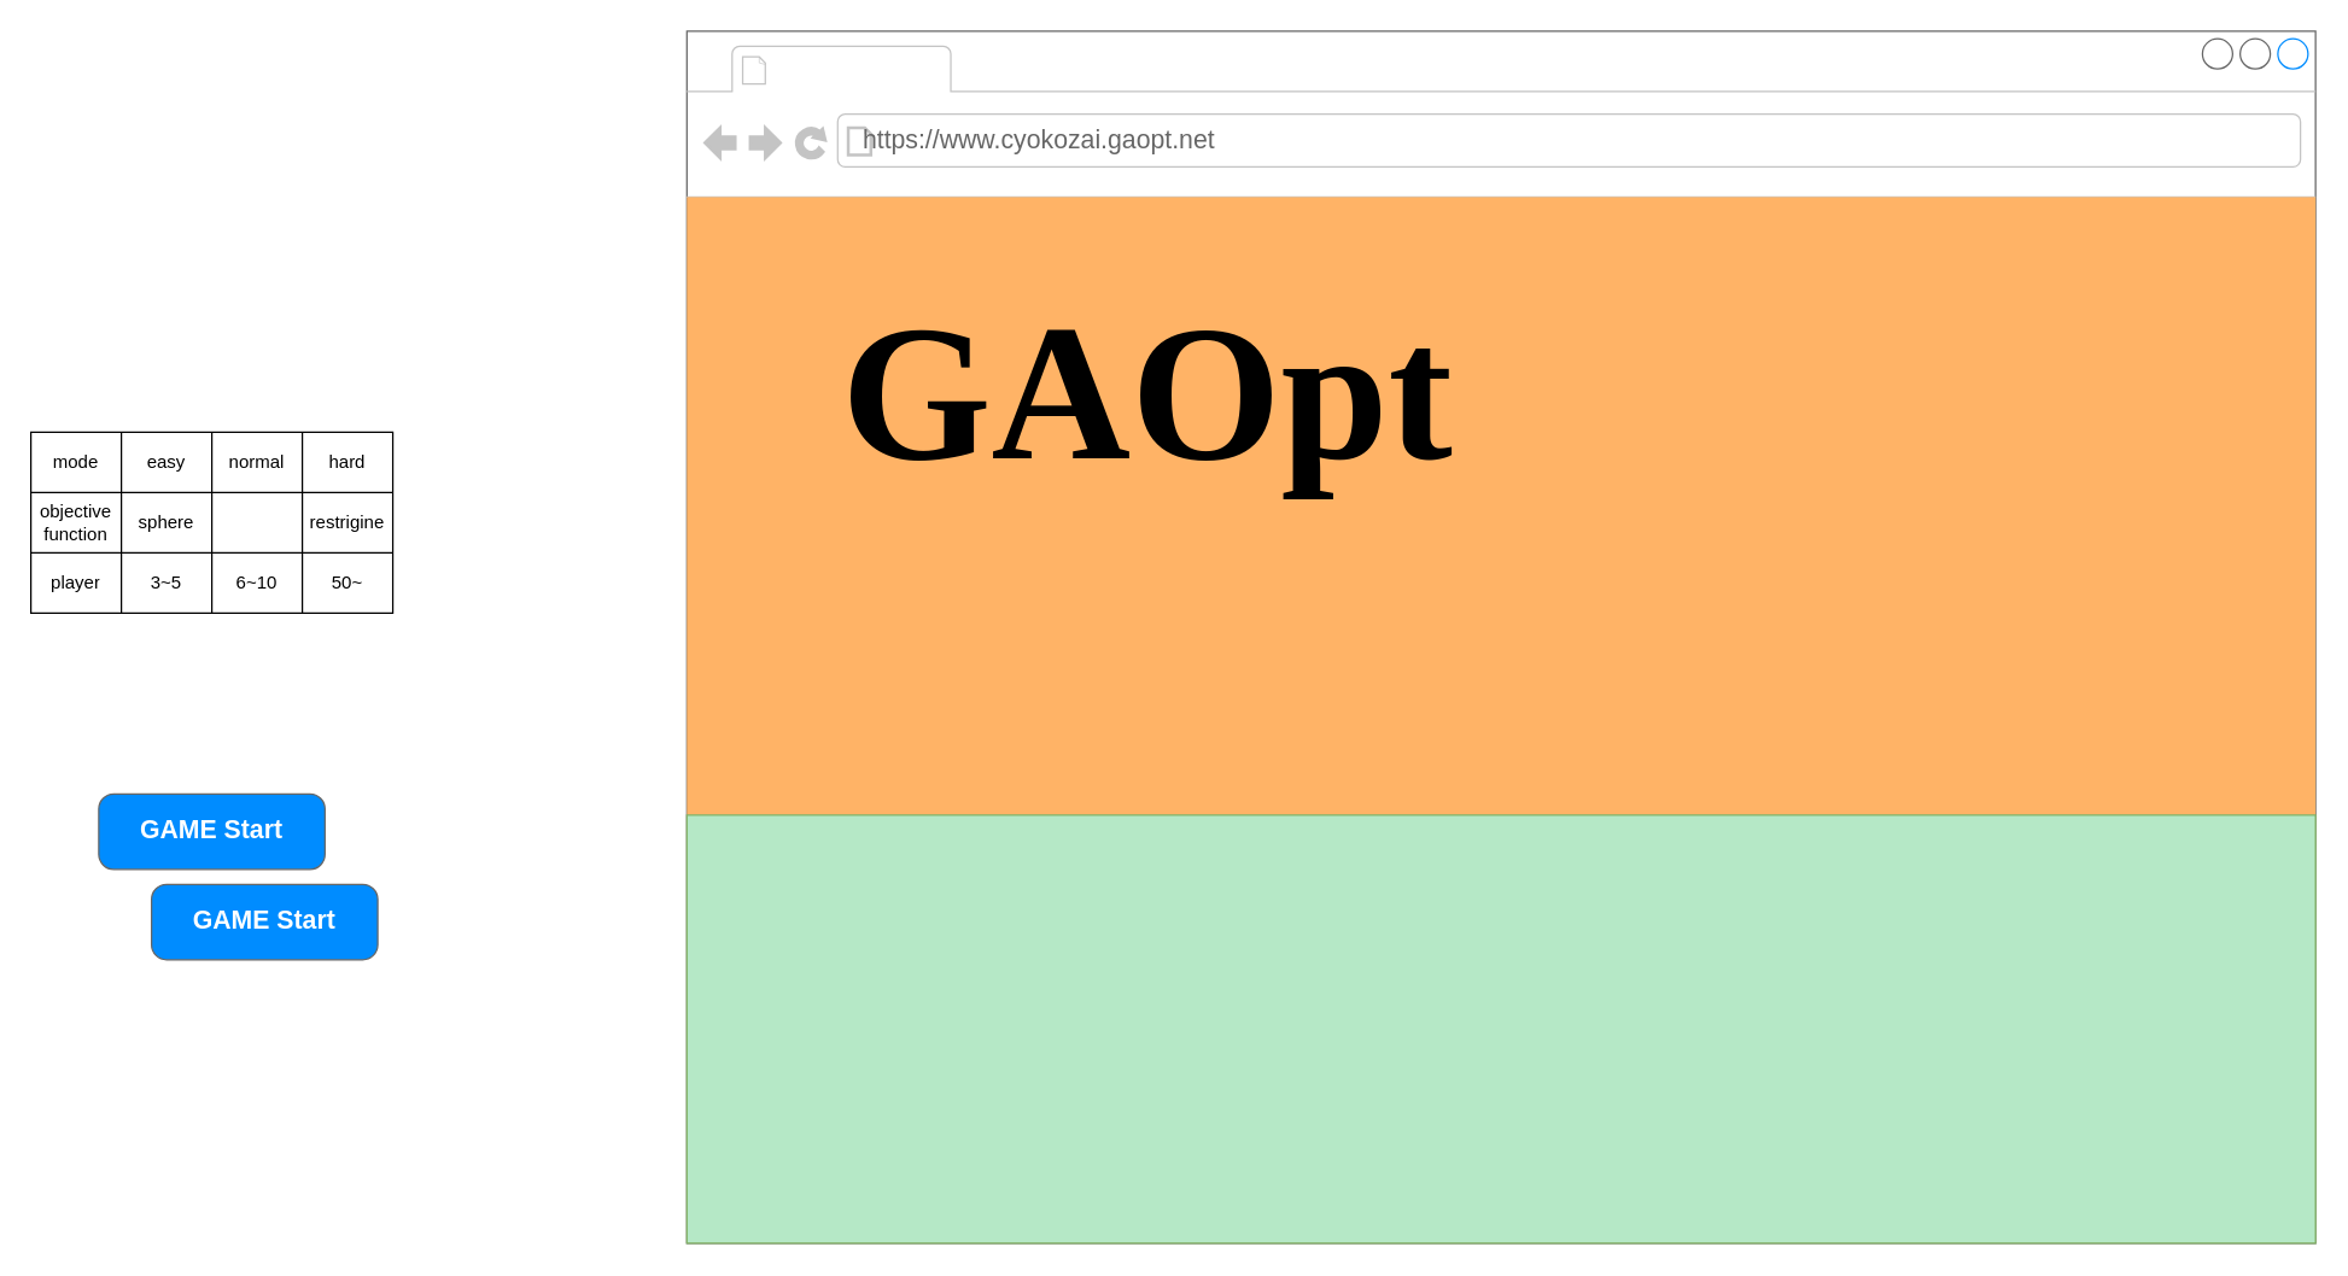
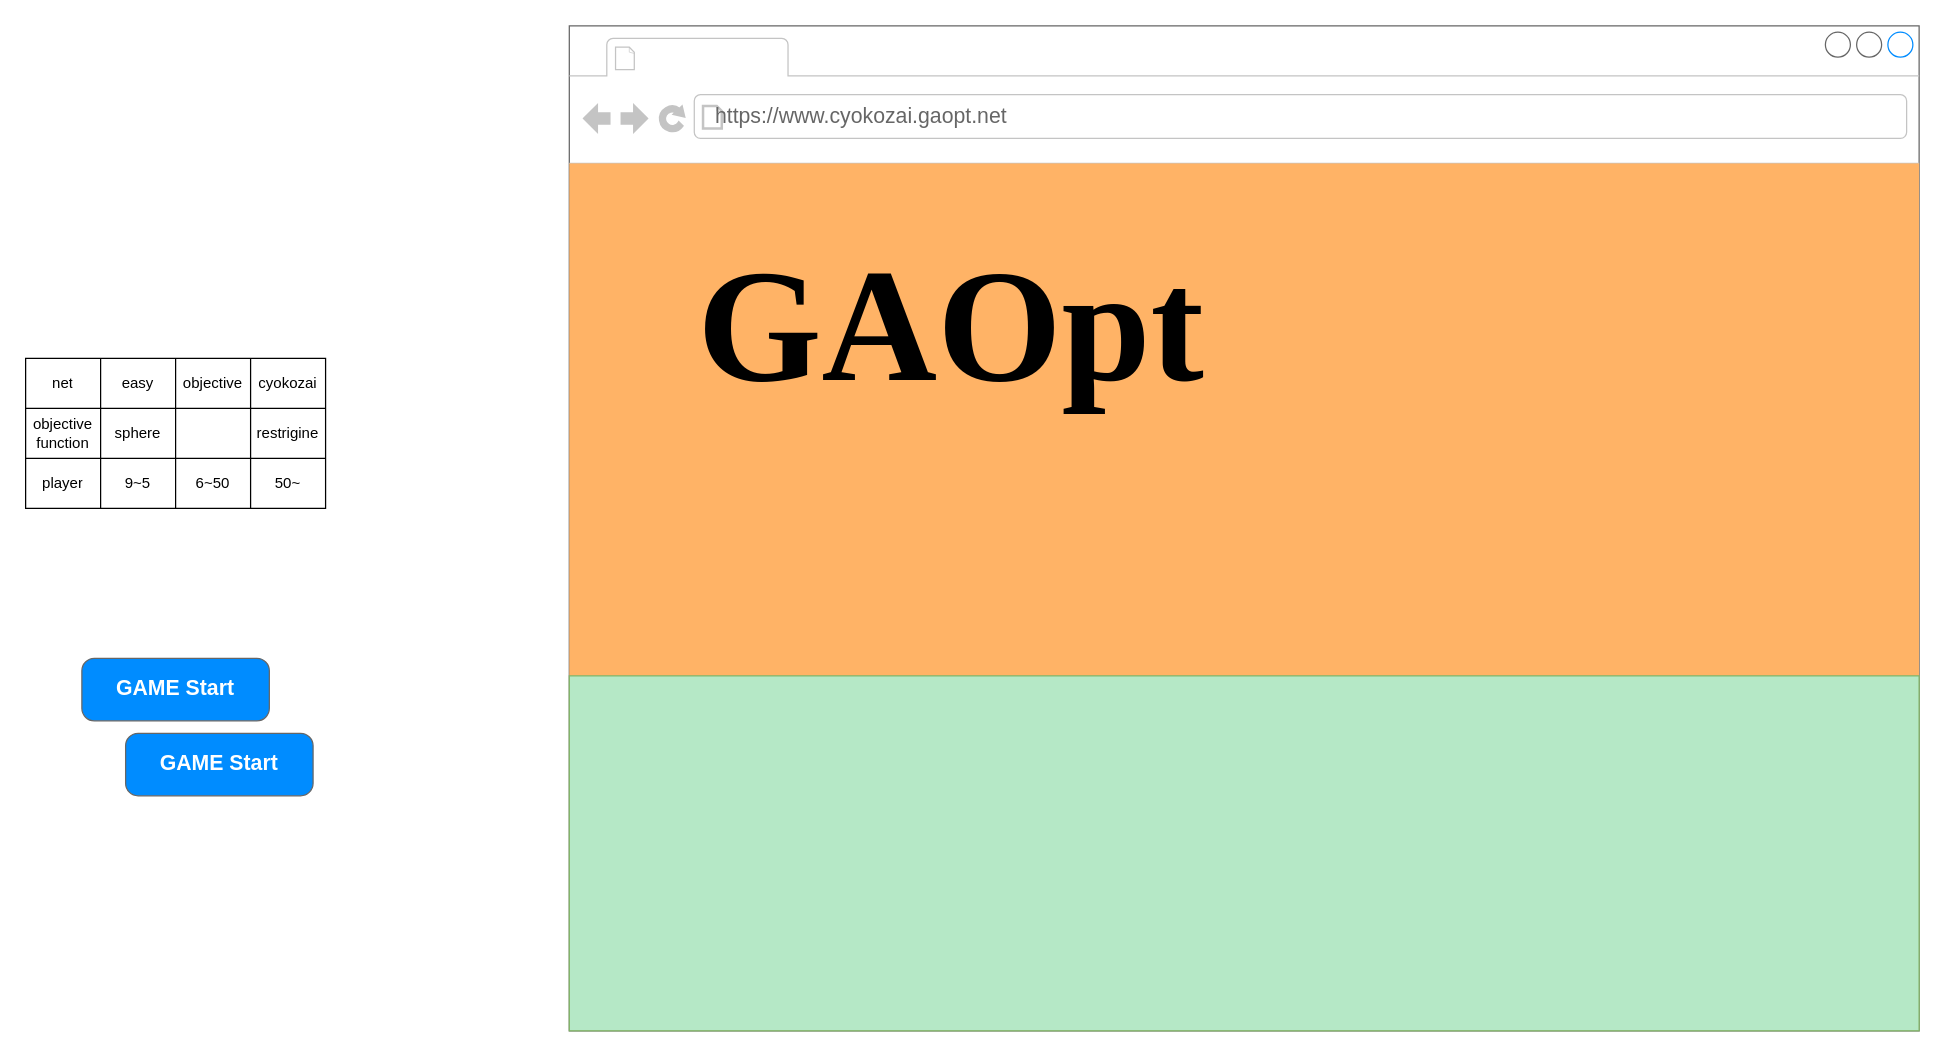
  <mxCell id="0" />
  <mxCell id="1" parent="0" />
  <mxCell id="2" value="" style="strokeWidth=1;shadow=0;dashed=0;align=center;html=1;shape=mxgraph.mockup.containers.browserWindow;rSize=0;strokeColor=#666666;strokeColor2=#008cff;strokeColor3=#c4c4c4;mainText=,;recursiveResize=0;" parent="1" vertex="1"><mxGeometry x="455" y="20" width="1080" height="804" as="geometry" /></mxCell>
  <mxCell id="3" value="https://www.cyokozai.gaopt.net" style="strokeWidth=1;shadow=0;dashed=0;align=center;html=1;shape=mxgraph.mockup.containers.anchor;rSize=0;fontSize=17;fontColor=#666666;align=left;" parent="2" vertex="1"><mxGeometry x="115" y="60" width="250" height="26" as="geometry" /></mxCell>
  <mxCell id="4" value="" style="whiteSpace=wrap;html=1;fontFamily=Comic Sans MS;fontSize=128;fillColor=#FFB366;strokeColor=none;" vertex="1" parent="2"><mxGeometry y="110" width="1080" height="410" as="geometry" /></mxCell>
  <mxCell id="5" value="&lt;b&gt;&lt;font style=&quot;font-size: 128px;&quot;&gt;GAOpt&lt;/font&gt;&lt;/b&gt;" style="text;html=1;align=center;verticalAlign=middle;resizable=0;points=[];autosize=1;strokeColor=none;fillColor=none;fontFamily=Comic Sans MS;fontSize=48;" vertex="1" parent="2"><mxGeometry x="85" y="156" width="440" height="170" as="geometry" /></mxCell>
  <mxCell id="6" value="" style="whiteSpace=wrap;html=1;fontFamily=Comic Sans MS;fontSize=128;fillColor=#B5E8C6;strokeColor=#82b366;" vertex="1" parent="2"><mxGeometry y="520" width="1080" height="284" as="geometry" /></mxCell>
  <mxCell id="7" value="" style="shape=table;startSize=0;container=1;collapsible=0;childLayout=tableLayout;" vertex="1" parent="1"><mxGeometry x="20" y="286" width="240" height="120" as="geometry" /></mxCell>
  <mxCell id="8" value="" style="shape=tableRow;horizontal=0;startSize=0;swimlaneHead=0;swimlaneBody=0;top=0;left=0;bottom=0;right=0;collapsible=0;dropTarget=0;fillColor=none;points=[[0,0.5],[1,0.5]];portConstraint=eastwest;" vertex="1" parent="7"><mxGeometry width="240" height="40" as="geometry" /></mxCell>
- <mxCell id="9" value="mode" style="shape=partialRectangle;html=1;whiteSpace=wrap;connectable=0;overflow=hidden;fillColor=none;top=0;left=0;bottom=0;right=0;pointerEvents=1;" vertex="1" parent="8"><mxGeometry width="60" height="40" as="geometry"><mxRectangle width="60" height="40" as="alternateBounds" /></mxGeometry></mxCell>
+ <mxCell id="9" value="net" style="shape=partialRectangle;html=1;whiteSpace=wrap;connectable=0;overflow=hidden;fillColor=none;top=0;left=0;bottom=0;right=0;pointerEvents=1;" vertex="1" parent="8"><mxGeometry width="60" height="40" as="geometry"><mxRectangle width="60" height="40" as="alternateBounds" /></mxGeometry></mxCell>
  <mxCell id="10" value="easy" style="shape=partialRectangle;html=1;whiteSpace=wrap;connectable=0;overflow=hidden;fillColor=none;top=0;left=0;bottom=0;right=0;pointerEvents=1;" vertex="1" parent="8"><mxGeometry x="60" width="60" height="40" as="geometry"><mxRectangle width="60" height="40" as="alternateBounds" /></mxGeometry></mxCell>
- <mxCell id="11" value="normal" style="shape=partialRectangle;html=1;whiteSpace=wrap;connectable=0;overflow=hidden;fillColor=none;top=0;left=0;bottom=0;right=0;pointerEvents=1;" vertex="1" parent="8"><mxGeometry x="120" width="60" height="40" as="geometry"><mxRectangle width="60" height="40" as="alternateBounds" /></mxGeometry></mxCell>
- <mxCell id="12" value="hard" style="shape=partialRectangle;html=1;whiteSpace=wrap;connectable=0;overflow=hidden;fillColor=none;top=0;left=0;bottom=0;right=0;pointerEvents=1;" vertex="1" parent="8"><mxGeometry x="180" width="60" height="40" as="geometry"><mxRectangle width="60" height="40" as="alternateBounds" /></mxGeometry></mxCell>
+ <mxCell id="11" value="objective" style="shape=partialRectangle;html=1;whiteSpace=wrap;connectable=0;overflow=hidden;fillColor=none;top=0;left=0;bottom=0;right=0;pointerEvents=1;" vertex="1" parent="8"><mxGeometry x="120" width="60" height="40" as="geometry"><mxRectangle width="60" height="40" as="alternateBounds" /></mxGeometry></mxCell>
+ <mxCell id="12" value="cyokozai" style="shape=partialRectangle;html=1;whiteSpace=wrap;connectable=0;overflow=hidden;fillColor=none;top=0;left=0;bottom=0;right=0;pointerEvents=1;" vertex="1" parent="8"><mxGeometry x="180" width="60" height="40" as="geometry"><mxRectangle width="60" height="40" as="alternateBounds" /></mxGeometry></mxCell>
  <mxCell id="13" value="" style="shape=tableRow;horizontal=0;startSize=0;swimlaneHead=0;swimlaneBody=0;top=0;left=0;bottom=0;right=0;collapsible=0;dropTarget=0;fillColor=none;points=[[0,0.5],[1,0.5]];portConstraint=eastwest;" vertex="1" parent="7"><mxGeometry y="40" width="240" height="40" as="geometry" /></mxCell>
  <mxCell id="14" value="objective&lt;br&gt;function" style="shape=partialRectangle;html=1;whiteSpace=wrap;connectable=0;overflow=hidden;fillColor=none;top=0;left=0;bottom=0;right=0;pointerEvents=1;" vertex="1" parent="13"><mxGeometry width="60" height="40" as="geometry"><mxRectangle width="60" height="40" as="alternateBounds" /></mxGeometry></mxCell>
  <mxCell id="15" value="sphere" style="shape=partialRectangle;html=1;whiteSpace=wrap;connectable=0;overflow=hidden;fillColor=none;top=0;left=0;bottom=0;right=0;pointerEvents=1;" vertex="1" parent="13"><mxGeometry x="60" width="60" height="40" as="geometry"><mxRectangle width="60" height="40" as="alternateBounds" /></mxGeometry></mxCell>
  <mxCell id="16" value="" style="shape=partialRectangle;html=1;whiteSpace=wrap;connectable=0;overflow=hidden;fillColor=none;top=0;left=0;bottom=0;right=0;pointerEvents=1;" vertex="1" parent="13"><mxGeometry x="120" width="60" height="40" as="geometry"><mxRectangle width="60" height="40" as="alternateBounds" /></mxGeometry></mxCell>
  <mxCell id="17" value="restrigine" style="shape=partialRectangle;html=1;whiteSpace=wrap;connectable=0;overflow=hidden;fillColor=none;top=0;left=0;bottom=0;right=0;pointerEvents=1;" vertex="1" parent="13"><mxGeometry x="180" width="60" height="40" as="geometry"><mxRectangle width="60" height="40" as="alternateBounds" /></mxGeometry></mxCell>
  <mxCell id="18" value="" style="shape=tableRow;horizontal=0;startSize=0;swimlaneHead=0;swimlaneBody=0;top=0;left=0;bottom=0;right=0;collapsible=0;dropTarget=0;fillColor=none;points=[[0,0.5],[1,0.5]];portConstraint=eastwest;" vertex="1" parent="7"><mxGeometry y="80" width="240" height="40" as="geometry" /></mxCell>
  <mxCell id="19" value="player" style="shape=partialRectangle;html=1;whiteSpace=wrap;connectable=0;overflow=hidden;fillColor=none;top=0;left=0;bottom=0;right=0;pointerEvents=1;" vertex="1" parent="18"><mxGeometry width="60" height="40" as="geometry"><mxRectangle width="60" height="40" as="alternateBounds" /></mxGeometry></mxCell>
- <mxCell id="20" value="3~5" style="shape=partialRectangle;html=1;whiteSpace=wrap;connectable=0;overflow=hidden;fillColor=none;top=0;left=0;bottom=0;right=0;pointerEvents=1;" vertex="1" parent="18"><mxGeometry x="60" width="60" height="40" as="geometry"><mxRectangle width="60" height="40" as="alternateBounds" /></mxGeometry></mxCell>
- <mxCell id="21" value="6~10" style="shape=partialRectangle;html=1;whiteSpace=wrap;connectable=0;overflow=hidden;fillColor=none;top=0;left=0;bottom=0;right=0;pointerEvents=1;" vertex="1" parent="18"><mxGeometry x="120" width="60" height="40" as="geometry"><mxRectangle width="60" height="40" as="alternateBounds" /></mxGeometry></mxCell>
+ <mxCell id="20" value="9~5" style="shape=partialRectangle;html=1;whiteSpace=wrap;connectable=0;overflow=hidden;fillColor=none;top=0;left=0;bottom=0;right=0;pointerEvents=1;" vertex="1" parent="18"><mxGeometry x="60" width="60" height="40" as="geometry"><mxRectangle width="60" height="40" as="alternateBounds" /></mxGeometry></mxCell>
+ <mxCell id="21" value="6~50" style="shape=partialRectangle;html=1;whiteSpace=wrap;connectable=0;overflow=hidden;fillColor=none;top=0;left=0;bottom=0;right=0;pointerEvents=1;" vertex="1" parent="18"><mxGeometry x="120" width="60" height="40" as="geometry"><mxRectangle width="60" height="40" as="alternateBounds" /></mxGeometry></mxCell>
  <mxCell id="22" value="50~" style="shape=partialRectangle;html=1;whiteSpace=wrap;connectable=0;overflow=hidden;fillColor=none;top=0;left=0;bottom=0;right=0;pointerEvents=1;" vertex="1" parent="18"><mxGeometry x="180" width="60" height="40" as="geometry"><mxRectangle width="60" height="40" as="alternateBounds" /></mxGeometry></mxCell>
  <mxCell id="23" value="GAME Start" style="strokeWidth=1;shadow=0;dashed=0;align=center;html=1;shape=mxgraph.mockup.buttons.button;strokeColor=#666666;fontColor=#ffffff;mainText=;buttonStyle=round;fontSize=17;fontStyle=1;fillColor=#008cff;whiteSpace=wrap;" vertex="1" parent="1"><mxGeometry x="65" y="526" width="150" height="50" as="geometry" /></mxCell>
  <mxCell id="24" value="GAME Start" style="strokeWidth=1;shadow=0;dashed=0;align=center;html=1;shape=mxgraph.mockup.buttons.button;strokeColor=#666666;fontColor=#ffffff;mainText=;buttonStyle=round;fontSize=17;fontStyle=1;fillColor=#008cff;whiteSpace=wrap;" vertex="1" parent="1"><mxGeometry x="100" y="586" width="150" height="50" as="geometry" /></mxCell>
